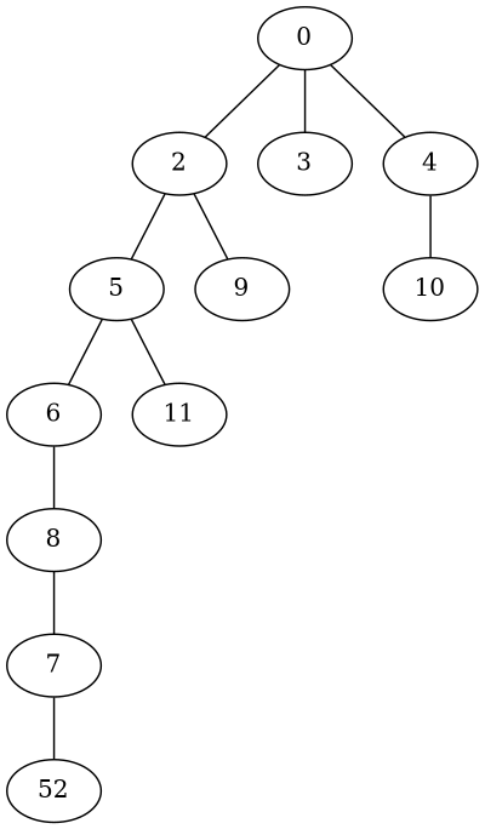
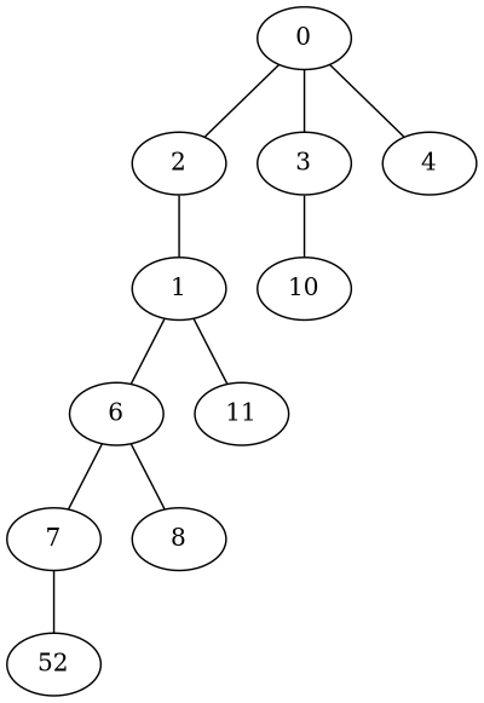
  graph {
    node [chem=C]
    edge [valence=1]
    n1 [label=0]
    2
    3 [chem=O]
    4 [chem=O]
-   5
-   9 [chem=H]
+   5 [label=1]
    10 [chem=H]
    6
    11 [chem=H]
    7 [chem=O]
    8 [chem=O]
    n12 [chem=H label=52]
    n1 -- 2
    n1 -- 3
    n1 -- 4 [valence=2]
    2 -- 5 [valence=2]
-   2 -- 9
-   4 -- 10
+   3 -- 10
    5 -- 6
    5 -- 11
-   8 -- 7
+   6 -- 7
    6 -- 8 [valence=2]
    7 -- n12
  }
